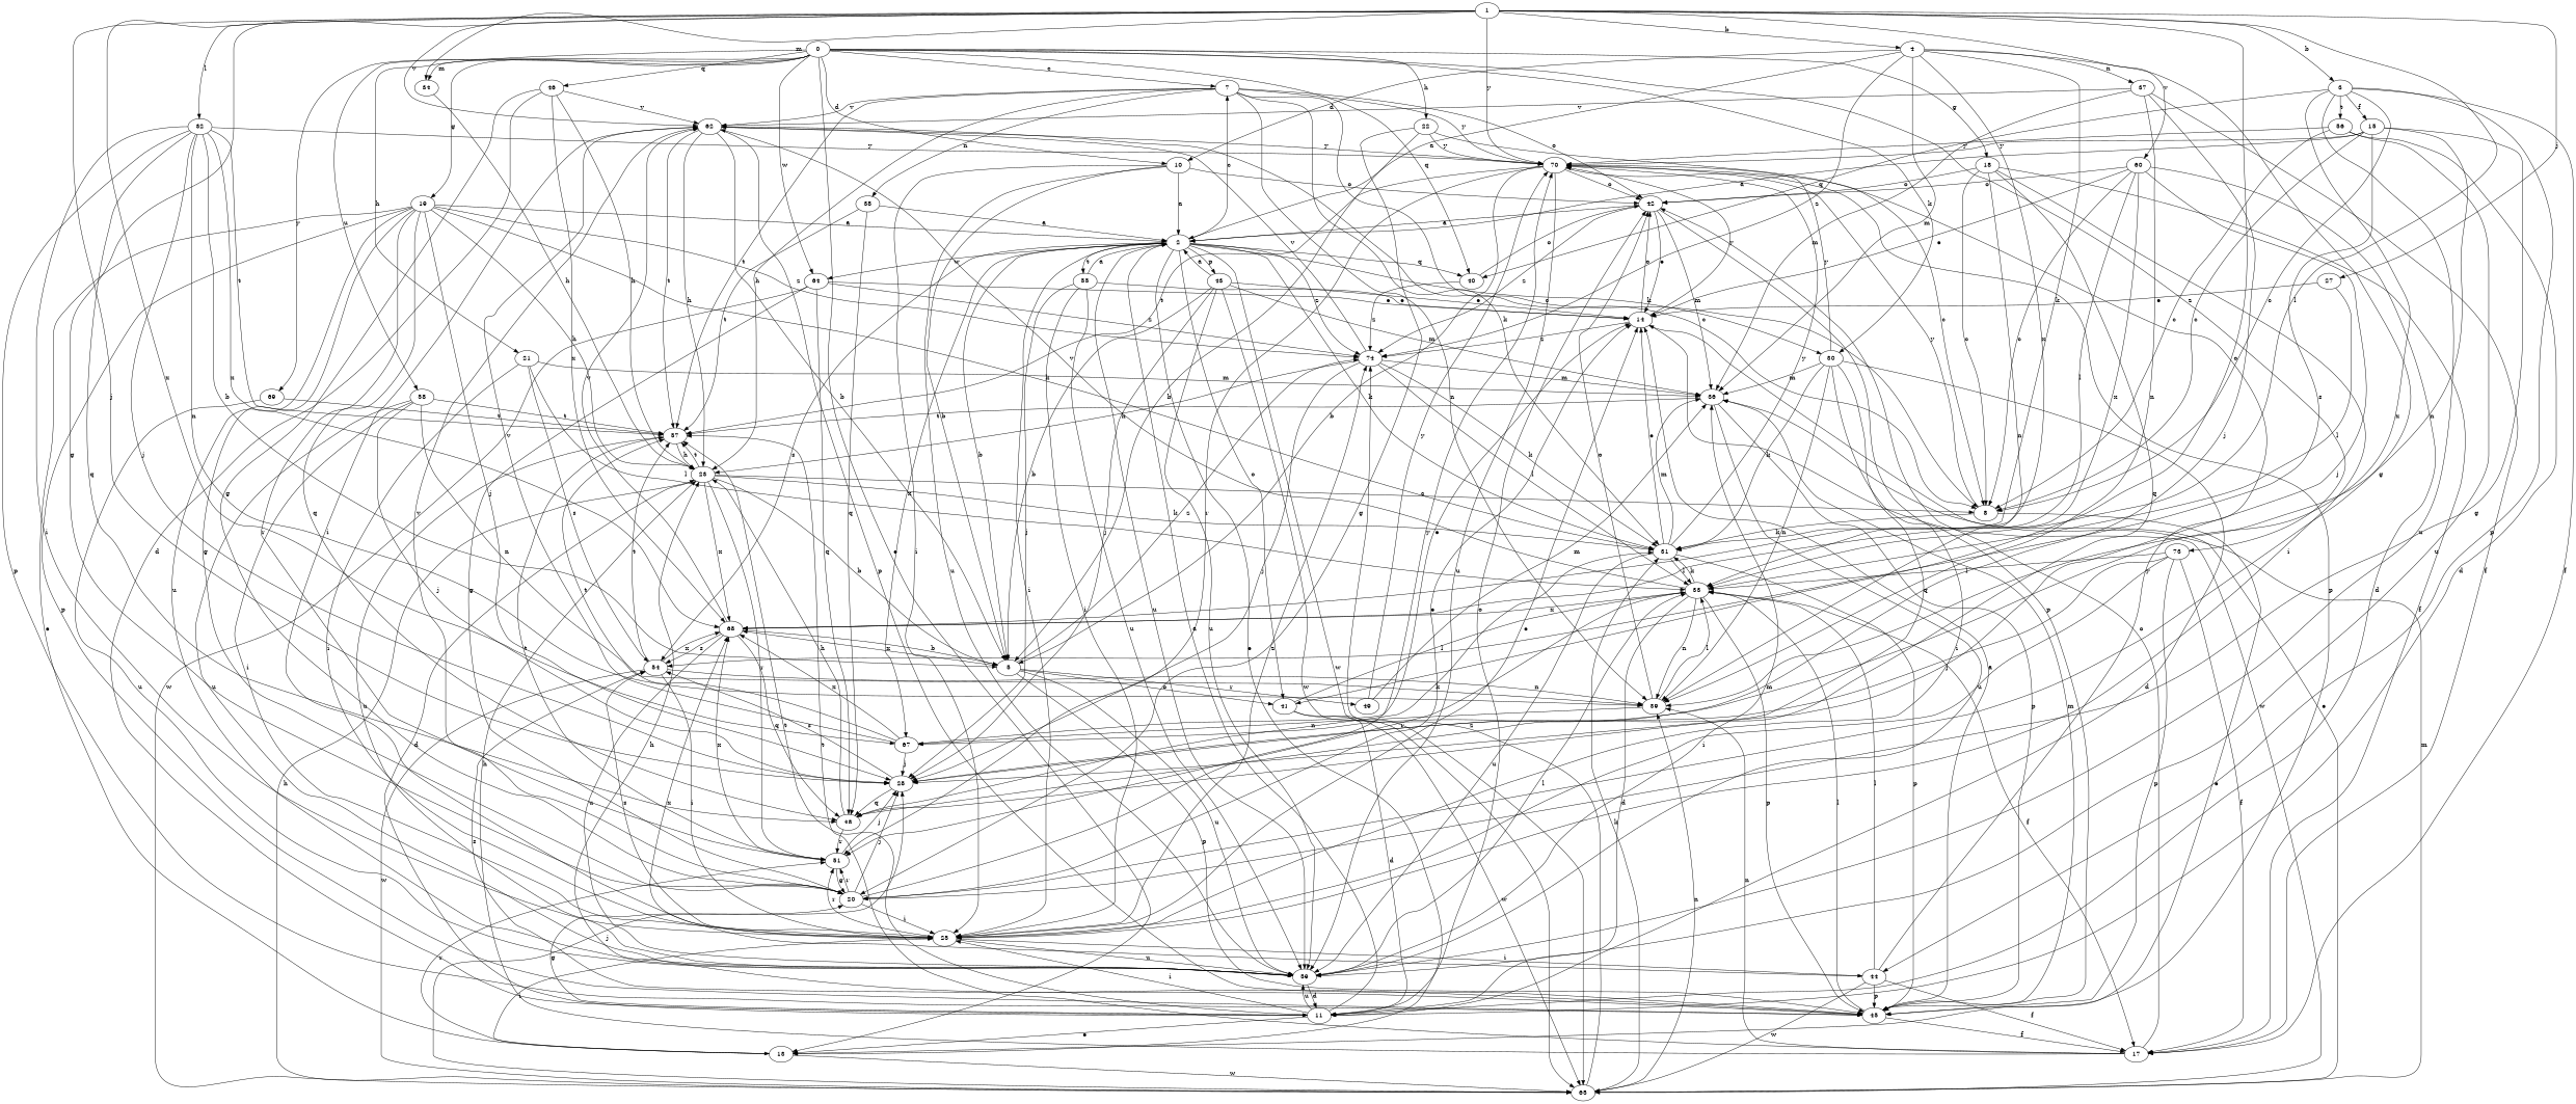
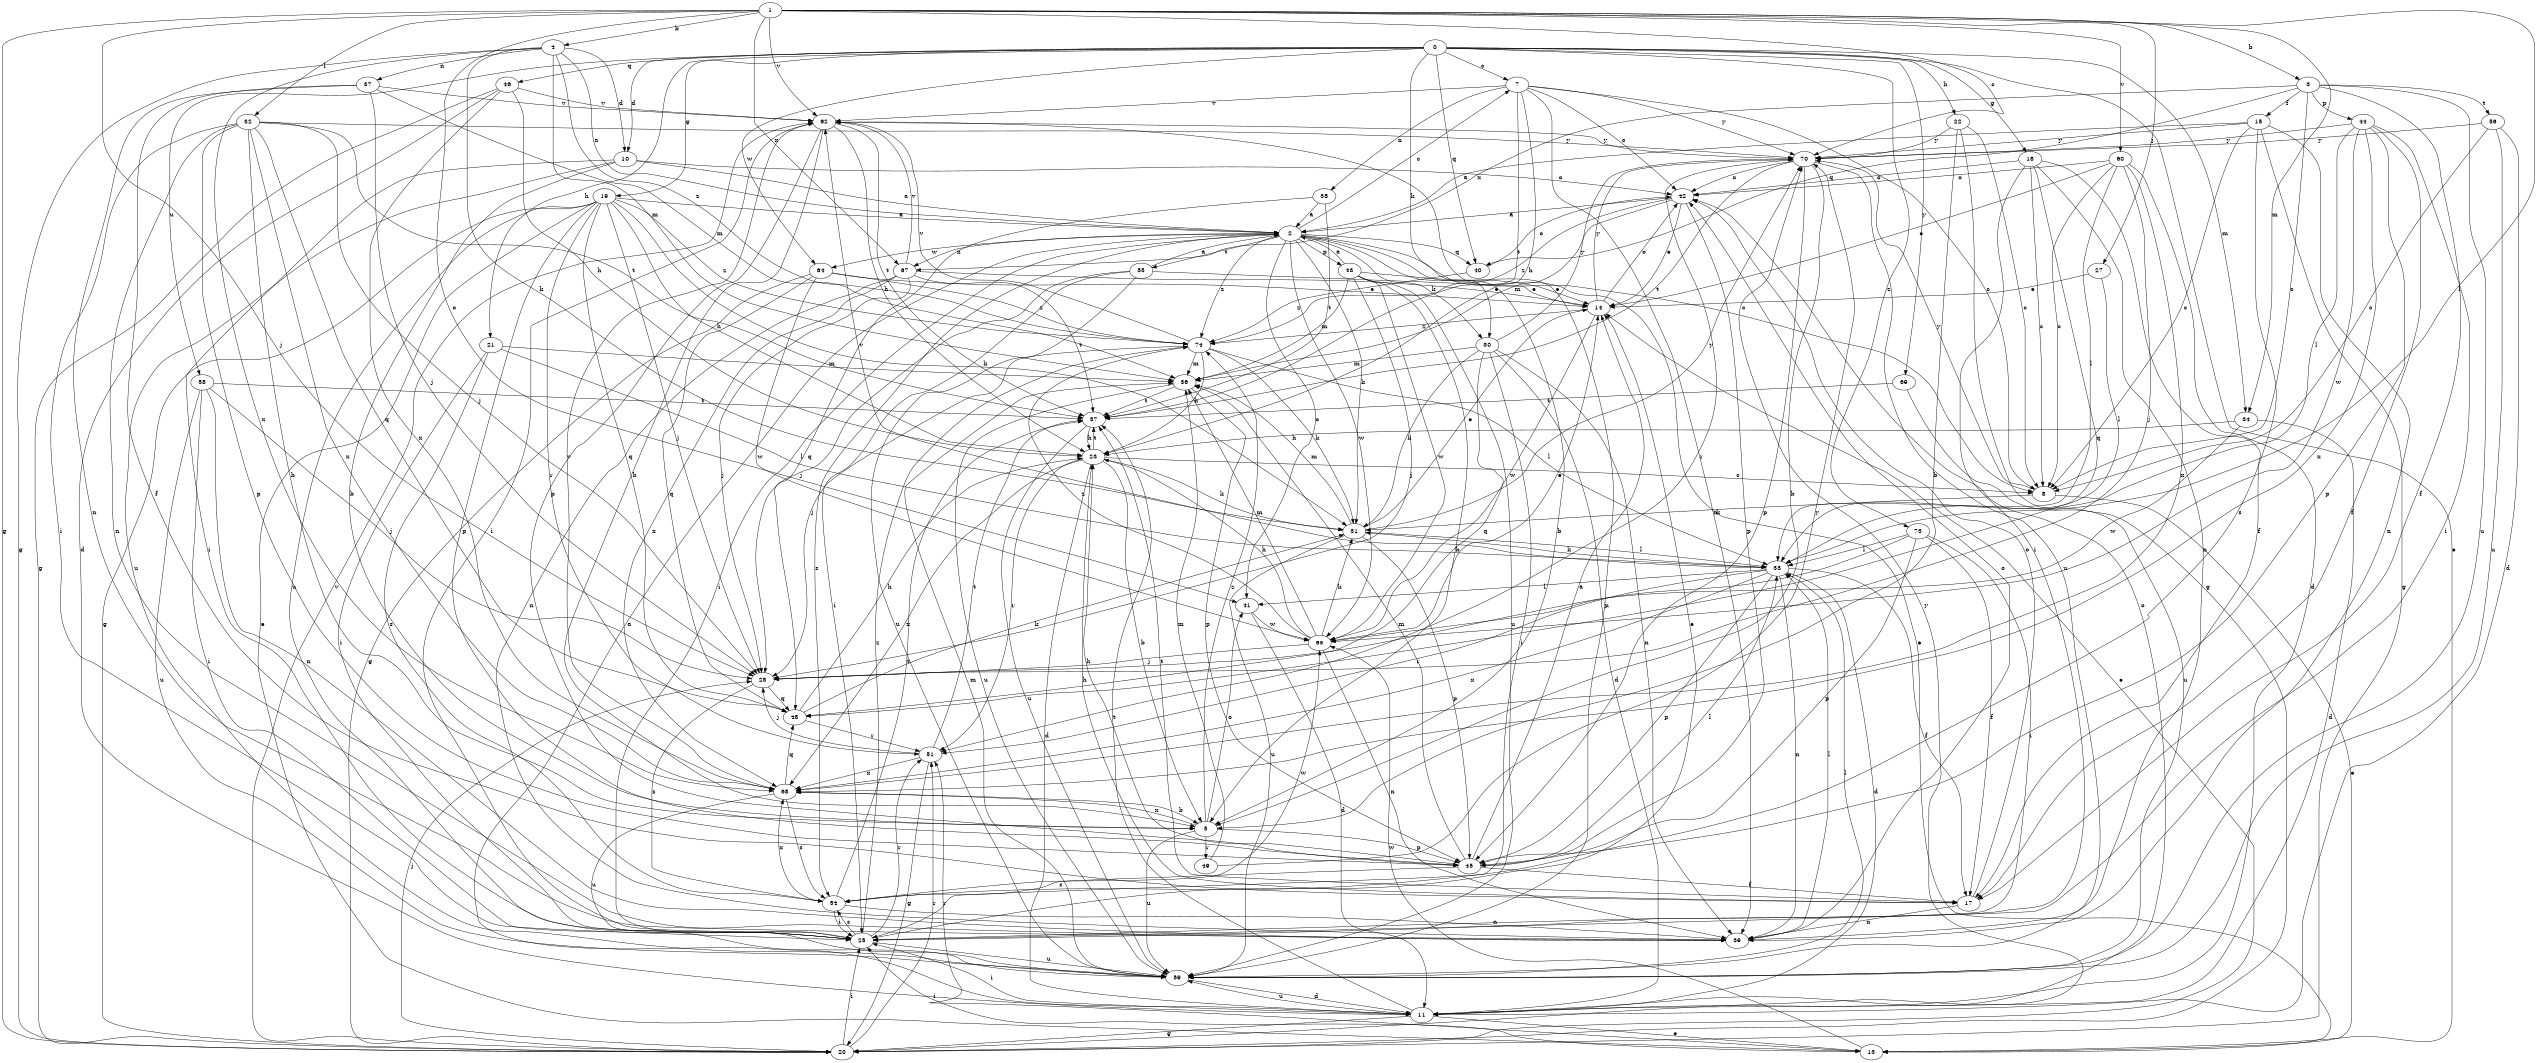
  strict digraph {
    0
    7
    10
    13
    18
    19
    21
    22
    30
    34
    46
    n12 [label=40]
    58
    64
    69
    73
    62
    70
    31
    8
    23
    38
    39
    42
    57
    2
    5
    25
    59
    65
    51
    17
    48
    20
    28
    74
    45
    33
    54
    36
    11
    68
    14
    1
    3
    4
    27
    32
    41
    60
    67
    15
    44
    56
    37
    43
    55
    49
    0 -> 7 [label=c]
    0 -> 10 [label=d]
    0 -> 13 [label=e]
    0 -> 18 [label=g]
    0 -> 19 [label=g]
    0 -> 21 [label=h]
    0 -> 22 [label=h]
    0 -> 30 [label=k]
    0 -> 34 [label=m]
    0 -> 46 [label=q]
    0 -> n12 [label=q]
    0 -> 58 [label=u]
    0 -> 64 [label=w]
    0 -> 69 [label=y]
    0 -> 73 [label=z]
    7 -> 62 [label=v]
    7 -> 70 [label=y]
-   7 -> 31 [label=k]
    7 -> 8 [label=c]
    7 -> 23 [label=h]
    7 -> 38 [label=n]
    7 -> 39 [label=n]
    7 -> 42 [label=o]
    7 -> 57 [label=t]
    10 -> 42 [label=o]
    10 -> 2 [label=a]
    10 -> 5 [label=b]
    10 -> 25 [label=i]
    10 -> 59 [label=u]
    13 -> 25 [label=i]
    13 -> 65 [label=w]
    13 -> 51 [label=r]
    18 -> 8 [label=c]
    18 -> 39 [label=n]
    18 -> 42 [label=o]
    18 -> 25 [label=i]
    18 -> 17 [label=f]
    18 -> 48 [label=q]
    19 -> 13 [label=e]
    19 -> 31 [label=k]
    19 -> 23 [label=h]
    19 -> 2 [label=a]
    19 -> 59 [label=u]
    19 -> 51 [label=r]
    19 -> 48 [label=q]
    19 -> 20 [label=g]
    19 -> 28 [label=j]
    19 -> 74 [label=z]
    19 -> 45 [label=p]
    21 -> 25 [label=i]
    21 -> 33 [label=l]
    21 -> 54 [label=s]
    21 -> 36 [label=m]
    22 -> 70 [label=y]
    22 -> 8 [label=c]
    22 -> 5 [label=b]
    22 -> 20 [label=g]
    30 -> 70 [label=y]
    30 -> 31 [label=k]
    30 -> 39 [label=n]
    30 -> 25 [label=i]
    30 -> 48 [label=q]
    30 -> 36 [label=m]
    30 -> 11 [label=d]
    34 -> 23 [label=h]
+   34 -> 65 [label=w]
+   34 -> 11 [label=d]
    46 -> 62 [label=v]
    46 -> 23 [label=h]
    46 -> 20 [label=g]
    46 -> 11 [label=d]
    46 -> 68 [label=x]
    n12 -> 42 [label=o]
    n12 -> 74 [label=z]
    58 -> 39 [label=n]
    58 -> 57 [label=t]
    58 -> 25 [label=i]
    58 -> 59 [label=u]
    58 -> 28 [label=j]
    64 -> 65 [label=w]
    64 -> 48 [label=q]
    64 -> 20 [label=g]
    64 -> 74 [label=z]
    64 -> 14 [label=e]
    69 -> 57 [label=t]
    69 -> 59 [label=u]
    73 -> 25 [label=i]
    73 -> 17 [label=f]
    73 -> 28 [label=j]
    73 -> 45 [label=p]
    73 -> 33 [label=l]
    62 -> 70 [label=y]
    62 -> 8 [label=c]
    62 -> 23 [label=h]
    62 -> 57 [label=t]
    62 -> 5 [label=b]
    62 -> 25 [label=i]
    62 -> 45 [label=p]
    70 -> 42 [label=o]
    70 -> 57 [label=t]
    70 -> 5 [label=b]
    70 -> 59 [label=u]
    70 -> 51 [label=r]
    70 -> 45 [label=p]
    31 -> 70 [label=y]
    31 -> 59 [label=u]
    31 -> 45 [label=p]
    31 -> 33 [label=l]
    31 -> 36 [label=m]
    31 -> 14 [label=e]
    8 -> 13 [label=e]
    8 -> 70 [label=y]
    8 -> 31 [label=k]
    23 -> 31 [label=k]
    23 -> 8 [label=c]
    23 -> 57 [label=t]
    23 -> 5 [label=b]
    23 -> 51 [label=r]
    23 -> 11 [label=d]
    23 -> 68 [label=x]
    38 -> 57 [label=t]
    38 -> 2 [label=a]
    38 -> 48 [label=q]
    39 -> 42 [label=o]
    39 -> 33 [label=l]
    42 -> 2 [label=a]
    42 -> 74 [label=z]
    42 -> 45 [label=p]
    42 -> 36 [label=m]
    42 -> 14 [label=e]
    57 -> 23 [label=h]
    57 -> 59 [label=u]
    2 -> 7 [label=c]
    2 -> 13 [label=e]
    2 -> 30 [label=k]
    2 -> n12 [label=q]
    2 -> 64 [label=w]
    2 -> 31 [label=k]
    2 -> 5 [label=b]
    2 -> 25 [label=i]
    2 -> 59 [label=u]
    2 -> 65 [label=w]
    2 -> 74 [label=z]
    2 -> 54 [label=s]
    2 -> 41 [label=o]
    2 -> 67 [label=x]
    2 -> 43 [label=p]
    2 -> 55 [label=t]
    5 -> 59 [label=u]
    5 -> 74 [label=z]
    5 -> 45 [label=p]
    5 -> 68 [label=x]
    5 -> 41 [label=o]
    5 -> 49 [label=r]
    25 -> 59 [label=u]
    25 -> 51 [label=r]
    25 -> 74 [label=z]
    25 -> 54 [label=s]
    25 -> 14 [label=e]
    59 -> 33 [label=l]
    59 -> 36 [label=m]
    59 -> 11 [label=d]
    65 -> 31 [label=k]
    65 -> 23 [label=h]
    65 -> 39 [label=n]
    65 -> 28 [label=j]
    65 -> 74 [label=z]
    65 -> 36 [label=m]
    65 -> 14 [label=e]
    51 -> 57 [label=t]
    51 -> 20 [label=g]
    51 -> 28 [label=j]
    51 -> 68 [label=x]
    17 -> 23 [label=h]
    17 -> 39 [label=n]
    17 -> 42 [label=o]
    17 -> 57 [label=t]
    48 -> 31 [label=k]
    48 -> 23 [label=h]
    48 -> 51 [label=r]
    20 -> 62 [label=v]
    20 -> 70 [label=y]
    20 -> 25 [label=i]
    20 -> 51 [label=r]
    20 -> 28 [label=j]
    20 -> 14 [label=e]
    28 -> 48 [label=q]
    28 -> 54 [label=s]
    74 -> 62 [label=v]
    74 -> 31 [label=k]
    74 -> 23 [label=h]
    74 -> 28 [label=j]
    74 -> 33 [label=l]
    74 -> 36 [label=m]
    45 -> 23 [label=h]
    45 -> 17 [label=f]
    45 -> 33 [label=l]
    45 -> 54 [label=s]
    45 -> 36 [label=m]
    45 -> 14 [label=a]
    33 -> 62 [label=v]
    33 -> 31 [label=k]
    33 -> 39 [label=n]
    33 -> 51 [label=r]
    33 -> 17 [label=f]
    33 -> 45 [label=p]
    33 -> 11 [label=d]
    33 -> 68 [label=x]
    54 -> 39 [label=n]
    54 -> 57 [label=t]
    54 -> 25 [label=i]
    54 -> 65 [label=w]
    54 -> 68 [label=x]
    36 -> 57 [label=t]
    36 -> 59 [label=u]
    36 -> 45 [label=p]
    11 -> 13 [label=e]
    11 -> 42 [label=o]
    11 -> 57 [label=t]
    11 -> 2 [label=a]
    11 -> 25 [label=i]
    11 -> 59 [label=u]
    11 -> 20 [label=g]
    68 -> 62 [label=v]
    68 -> 5 [label=b]
    68 -> 59 [label=u]
    68 -> 48 [label=q]
    68 -> 54 [label=s]
    14 -> 70 [label=y]
    14 -> 42 [label=o]
    14 -> 65 [label=w]
    14 -> 74 [label=z]
    1 -> 34 [label=m]
    1 -> 62 [label=v]
-   1 -> 70 [label=y]
+   1 -> 70 [label=c]
    1 -> 20 [label=g]
    1 -> 28 [label=j]
    1 -> 33 [label=l]
    1 -> 3 [label=b]
    1 -> 4 [label=b]
    1 -> 27 [label=j]
    1 -> 32 [label=l]
    1 -> 41 [label=o]
    1 -> 60 [label=v]
    1 -> 67 [label=x]
    3 -> n12 [label=q]
    3 -> 8 [label=c]
    3 -> 59 [label=u]
    3 -> 17 [label=f]
    3 -> 67 [label=x]
    3 -> 15 [label=f]
    3 -> 44 [label=p]
    3 -> 56 [label=t]
    4 -> 10 [label=d]
    4 -> 31 [label=k]
    4 -> 2 [label=a]
    4 -> 20 [label=g]
    4 -> 74 [label=z]
    4 -> 36 [label=m]
    4 -> 68 [label=x]
    4 -> 37 [label=n]
    27 -> 33 [label=l]
    27 -> 14 [label=e]
    32 -> 70 [label=y]
    32 -> 39 [label=n]
    32 -> 57 [label=t]
    32 -> 5 [label=b]
    32 -> 25 [label=i]
    32 -> 48 [label=q]
    32 -> 28 [label=j]
    32 -> 45 [label=p]
    32 -> 68 [label=x]
    41 -> 65 [label=w]
-   41 -> 33 [label=l]
+   33 -> 41 [label=l]
    41 -> 11 [label=d]
    60 -> 8 [label=c]
    60 -> 42 [label=o]
    60 -> 28 [label=j]
    60 -> 33 [label=l]
    60 -> 11 [label=d]
    60 -> 68 [label=x]
    60 -> 14 [label=e]
    67 -> 62 [label=v]
-   39 -> 67 [label=n]
+   67 -> 39 [label=n]
    67 -> 57 [label=t]
    67 -> 28 [label=j]
    67 -> 68 [label=x]
    67 -> 14 [label=e]
    15 -> 70 [label=y]
    15 -> 8 [label=c]
    15 -> 39 [label=n]
    15 -> 2 [label=a]
    15 -> 20 [label=g]
    15 -> 54 [label=s]
    44 -> 70 [label=y]
-   25 -> 44 [label=i]
+   44 -> 25 [label=i]
    44 -> 65 [label=w]
    44 -> 17 [label=f]
    44 -> 45 [label=p]
    44 -> 33 [label=l]
    44 -> 68 [label=x]
    56 -> 70 [label=y]
    56 -> 8 [label=c]
    56 -> 59 [label=u]
    56 -> 11 [label=d]
    37 -> 62 [label=v]
    37 -> 39 [label=n]
    37 -> 17 [label=f]
    37 -> 28 [label=j]
    37 -> 36 [label=m]
    43 -> 2 [label=a]
    43 -> 5 [label=b]
    43 -> 59 [label=u]
    43 -> 65 [label=w]
    43 -> 28 [label=j]
    43 -> 36 [label=m]
    43 -> 14 [label=e]
    55 -> 2 [label=a]
    55 -> 25 [label=i]
    55 -> 59 [label=u]
    55 -> 28 [label=j]
    55 -> 14 [label=e]
    49 -> 70 [label=y]
    49 -> 36 [label=m]
  }
